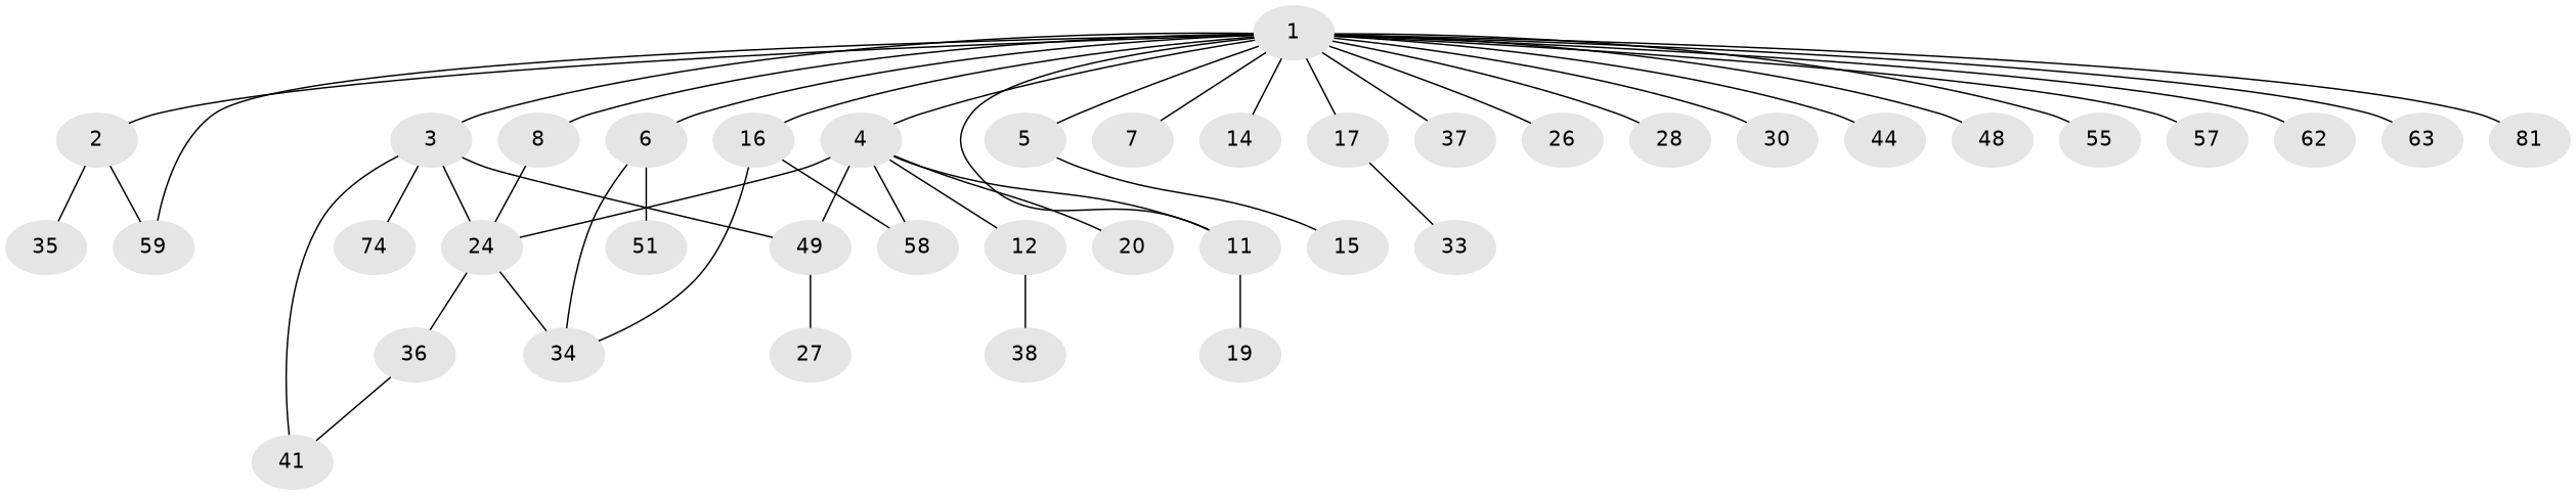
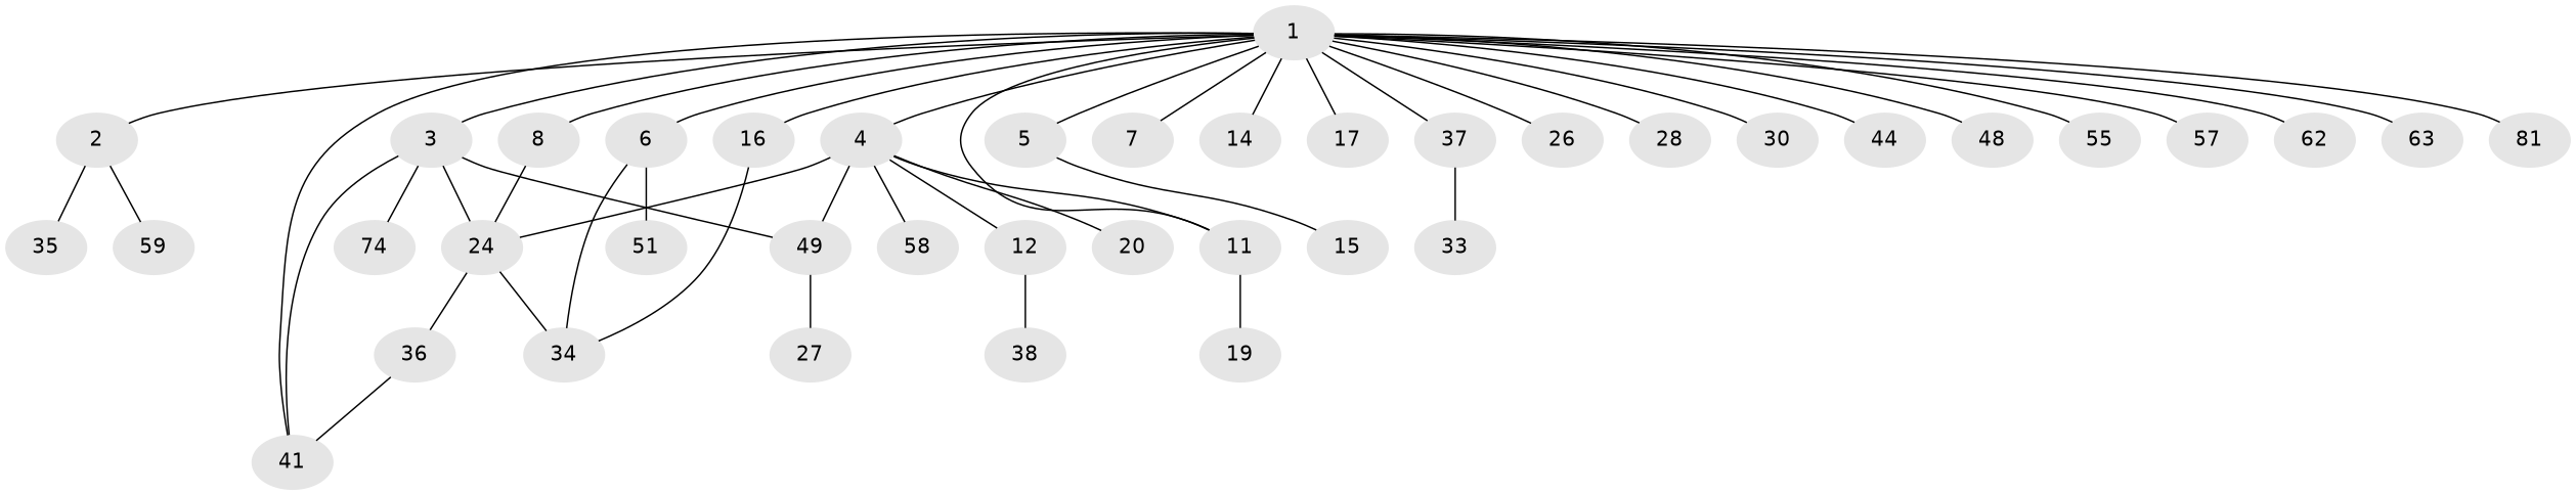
  graph {
    fontname="DejaVu Sans"
    node [color=gray90 fontname="DejaVu Sans" style=filled]
    edge [fontname="DejaVu Sans"]
    1
    2
    3 [super="+13+9+75"]
    4
    5
    6 [super="+10"]
    7
    8
    11 [super="+50+65+83+82+67"]
    14
    16 [super="+80"]
    17 [super="+60+77"]
    26 [super="+32+58+31"]
    28
    30
    37
    41 [super="+47+52"]
    44 [super="+61"]
    48
    55
    57
    62
    63 [super="+69"]
    81
    35
    n26 [label=59]
    24 [super="+71+46+42+39+45"]
    49 [super="+56+73"]
    74
    12 [super="+23"]
    n31 [label=58 super="+29"]
    20
    15
    34 [super="+53"]
    51
    19
    33 [super="+64"]
    36
    27 [super="+40+43"]
    38
    1 -- 2
    1 -- 3 [weight=2]
    1 -- 4
    1 -- 5
    1 -- 6
    1 -- 7
    1 -- 8
    1 -- 11
    1 -- 14
    1 -- 16
    1 -- 17
    1 -- 26 [weight=2]
    1 -- 28
    1 -- 30
    1 -- 37
-   1 -- n26
+   1 -- 41
    1 -- 44
    1 -- 48
    1 -- 55
    1 -- 57
    1 -- 62
    1 -- 63
    1 -- 81
    2 -- 35
    2 -- n26
    3 -- 41 [weight=2]
    3 -- 24
    3 -- 49
    3 -- 74
    4 -- 11
    4 -- 24
    4 -- 49
    4 -- 12
    4 -- n31
    4 -- 20
    5 -- 15
    6 -- 34
    6 -- 51
    8 -- 24
    11 -- 19
-   16 -- n31
    16 -- 34
-   17 -- 33
+   37 -- 33
    24 -- 34
    24 -- 36
    49 -- 27
    12 -- 38
    36 -- 41
  }
